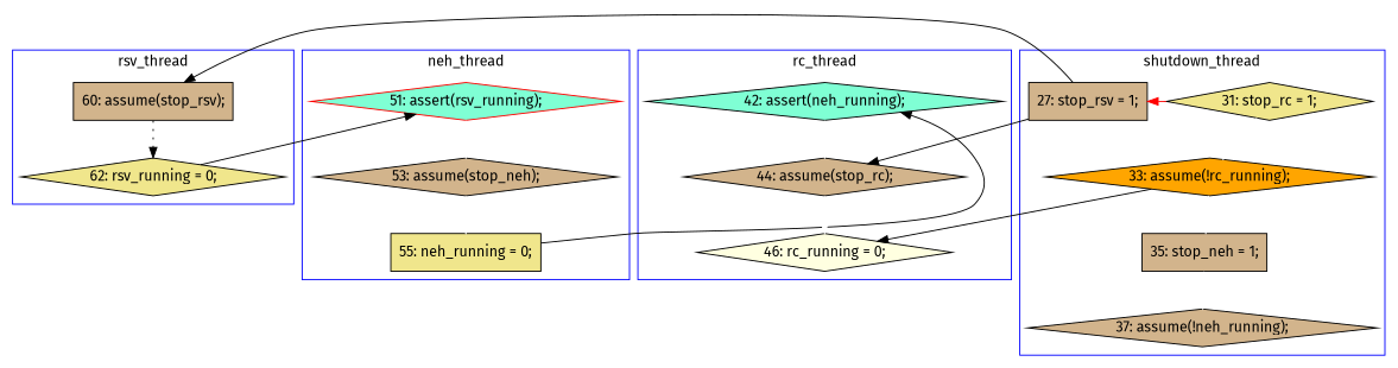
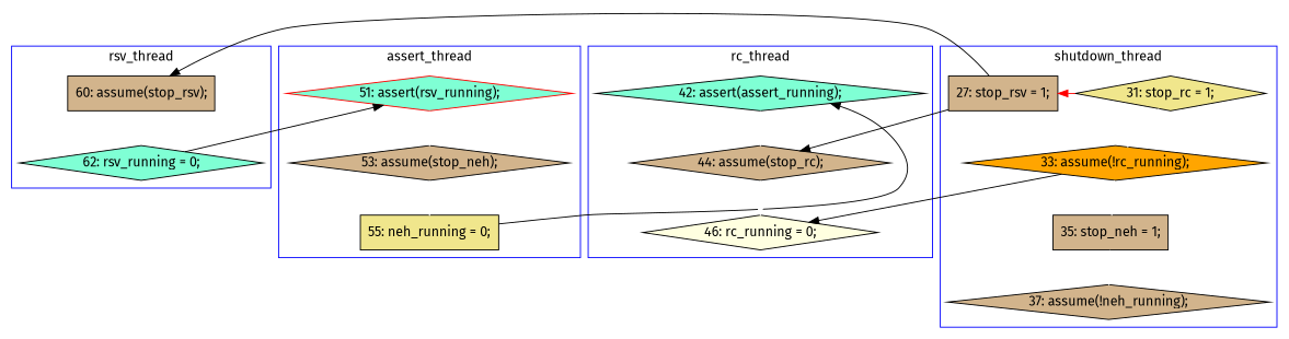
  digraph {
    fontname="Fira Sans"
    node [fillcolor=tan fontname="Fira Sans" shape=diamond style=filled]
    edge [color=white fontname="Fira Sans" style=solid]
    n1 [label="60: assume(stop_rsv);" shape=box]
-   n2 [fillcolor=khaki label="62: rsv_running = 0;"]
+   n2 [fillcolor=aquamarine label="62: rsv_running = 0;"]
    n3 [label="53: assume(stop_neh);"]
    n4 [fillcolor=khaki label="55: neh_running = 0;" shape=box]
    n5 [color=red fillcolor=aquamarine label="51: assert(rsv_running);"]
    n6 [fillcolor=khaki label="31: stop_rc = 1;"]
    n7 [label="27: stop_rsv = 1;" shape=box]
    n8 [fillcolor=orange label="33: assume(!rc_running);"]
    n9 [label="35: stop_neh = 1;" shape=box]
    n10 [label="37: assume(!neh_running);"]
    n11 [label="44: assume(stop_rc);"]
    n12 [fillcolor=lightyellow label="46: rc_running = 0;"]
-   n13 [fillcolor=aquamarine label="42: assert(neh_running);"]
+   n13 [fillcolor=aquamarine label="42: assert(assert_running);"]
    subgraph cluster_1 {
      color=blue
      label=rsv_thread
      n1
      n2
    }
    subgraph cluster_2 {
      color=blue
-     label=neh_thread
+     label=assert_thread
      n3
      n4
      n5
    }
    subgraph cluster_3 {
      color=blue
      label=shutdown_thread
      n6
      n7
      n8
      n9
      n10
    }
    subgraph cluster_4 {
      color=blue
      label=rc_thread
      n11
      n12
      n13
    }
-   n1 -> n2 [color=black style=dotted]
    n2 -> n5 [color=black constraint=false]
    n3 -> n4
    n4 -> n13 [color=black constraint=false]
    n5 -> n3
    n6 -> n7 [color=red constraint=false]
    n6 -> n8
    n7 -> n1 [color=black constraint=false]
    n7 -> n11 [color=black constraint=false]
    n8 -> n9
    n8 -> n12 [color=black constraint=false]
    n9 -> n10
    n11 -> n12
    n13 -> n11
  }
